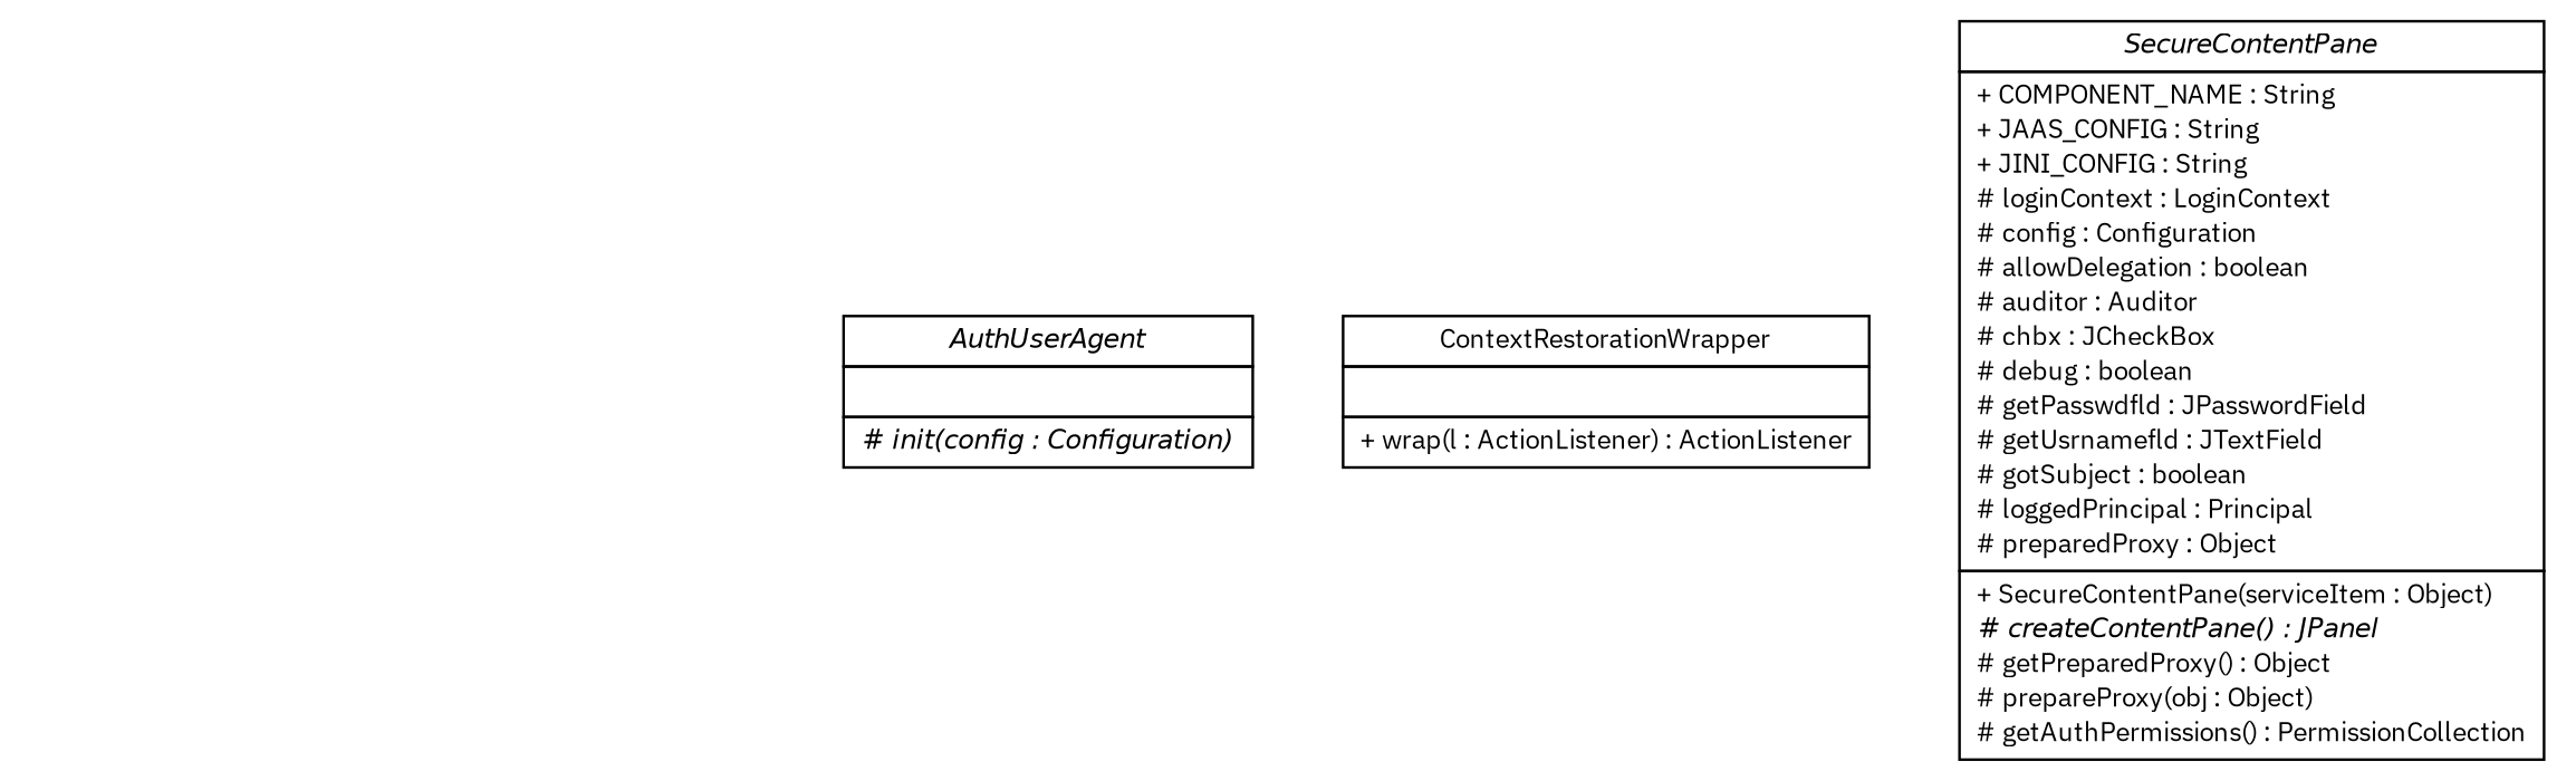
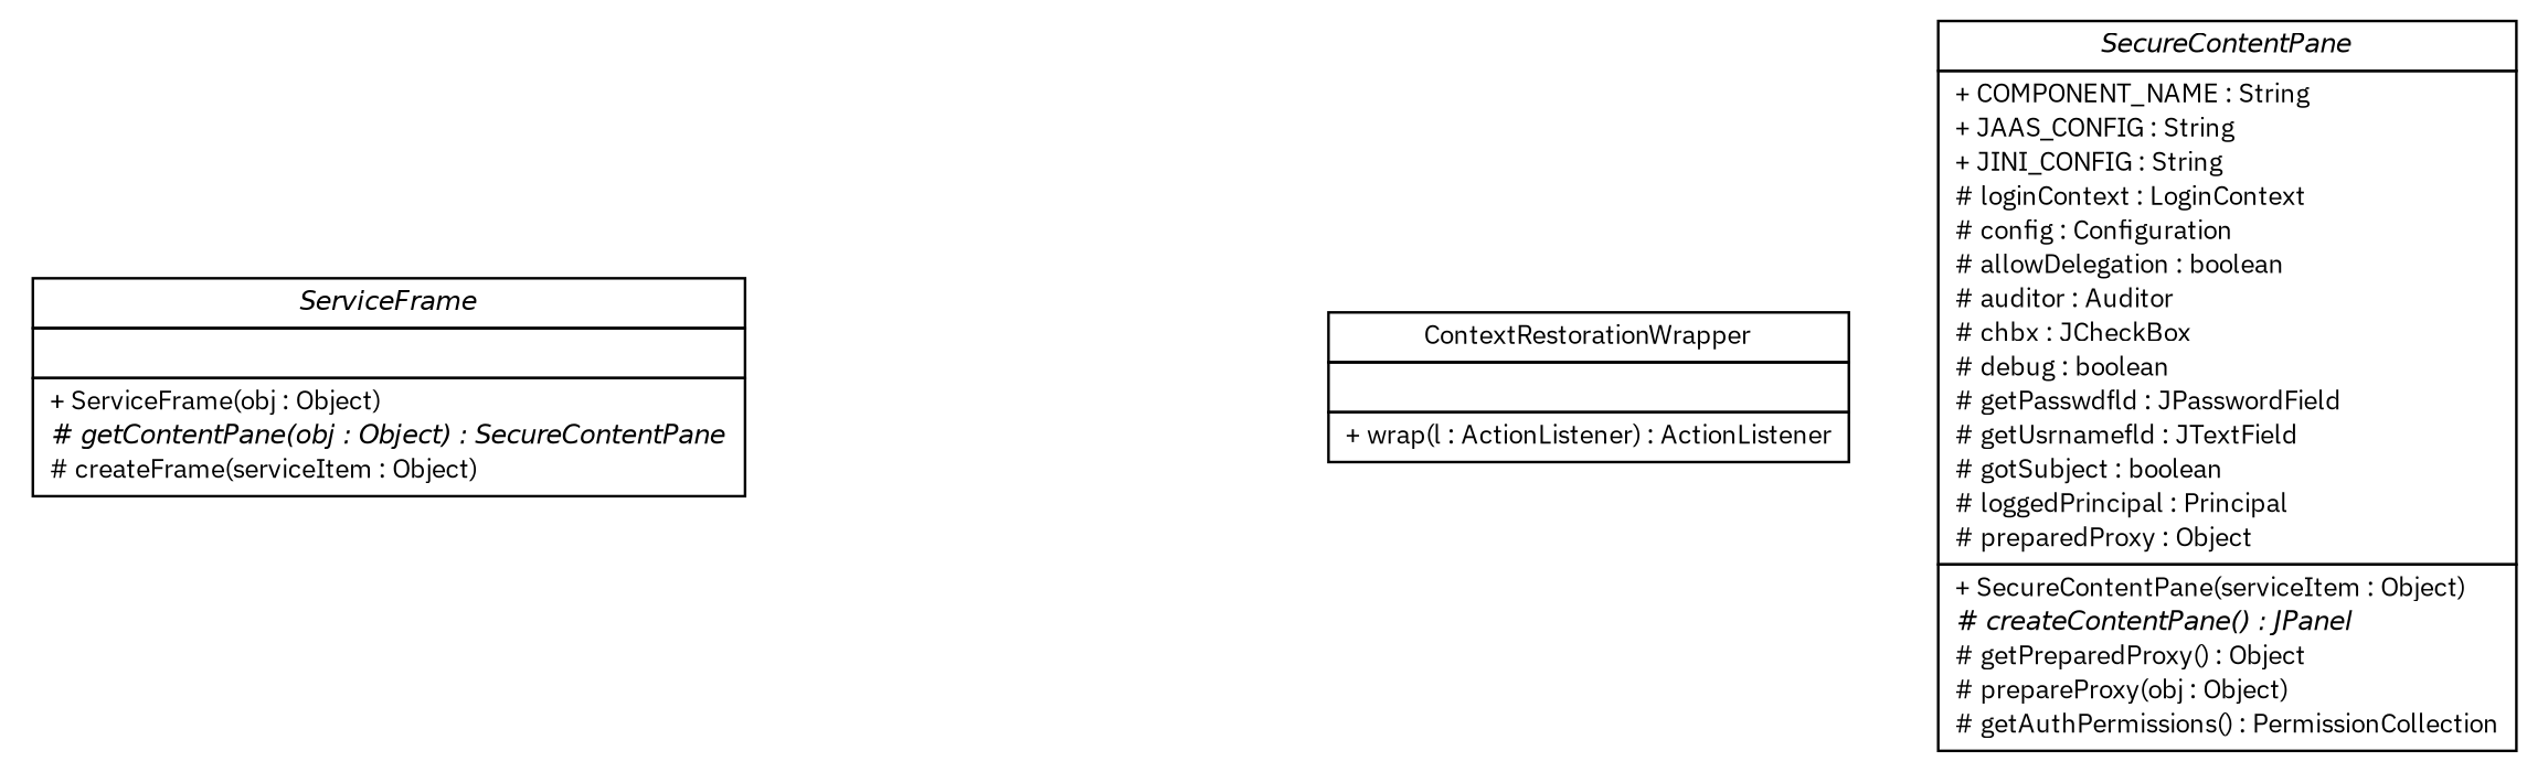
  digraph {
    nodesep=0.25
    ranksep=0.5
    fontname="IBM Plex Sans"
    node [fontcolor=black fontname="IBM Plex Sans" fontsize=10.0 shape=plaintext]
-   n2 [label=<<table title="sorcer.security.ui.AuthUserAgent" border="0" cellborder="1" cellspacing="0" cellpadding="2" port="p" href="./AuthUserAgent.html"> 		<tr><td><table border="0" cellspacing="0" cellpadding="1"> <tr><td align="center" balign="center"><font face="Helvetica-Oblique"> AuthUserAgent </font></td></tr> 		</table></td></tr> 		<tr><td><table border="0" cellspacing="0" cellpadding="1"> <tr><td align="left" balign="left">  </td></tr> 		</table></td></tr> 		<tr><td><table border="0" cellspacing="0" cellpadding="1"> <tr><td align="left" balign="left"><font face="Helvetica-Oblique" point-size="10.0"> # init(config : Configuration) </font></td></tr> 		</table></td></tr> 		</table>>]
+   n1 [label=<<table title="sorcer.security.ui.ServiceFrame" border="0" cellborder="1" cellspacing="0" cellpadding="2" port="p" href="./ServiceFrame.html"> 		<tr><td><table border="0" cellspacing="0" cellpadding="1"> <tr><td align="center" balign="center"><font face="Helvetica-Oblique"> ServiceFrame </font></td></tr> 		</table></td></tr> 		<tr><td><table border="0" cellspacing="0" cellpadding="1"> <tr><td align="left" balign="left">  </td></tr> 		</table></td></tr> 		<tr><td><table border="0" cellspacing="0" cellpadding="1"> <tr><td align="left" balign="left"> + ServiceFrame(obj : Object) </td></tr> <tr><td align="left" balign="left"><font face="Helvetica-Oblique" point-size="10.0"> # getContentPane(obj : Object) : SecureContentPane </font></td></tr> <tr><td align="left" balign="left"> # createFrame(serviceItem : Object) </td></tr> 		</table></td></tr> 		</table>>]
    n3 [label=<<table title="sorcer.security.ui.ContextRestorationWrapper" border="0" cellborder="1" cellspacing="0" cellpadding="2" port="p" href="./ContextRestorationWrapper.html"> 		<tr><td><table border="0" cellspacing="0" cellpadding="1"> <tr><td align="center" balign="center"> ContextRestorationWrapper </td></tr> 		</table></td></tr> 		<tr><td><table border="0" cellspacing="0" cellpadding="1"> <tr><td align="left" balign="left">  </td></tr> 		</table></td></tr> 		<tr><td><table border="0" cellspacing="0" cellpadding="1"> <tr><td align="left" balign="left"> + wrap(l : ActionListener) : ActionListener </td></tr> 		</table></td></tr> 		</table>>]
    n4 [label=<<table title="sorcer.security.ui.SecureContentPane" border="0" cellborder="1" cellspacing="0" cellpadding="2" port="p" href="./SecureContentPane.html"> 		<tr><td><table border="0" cellspacing="0" cellpadding="1"> <tr><td align="center" balign="center"><font face="Helvetica-Oblique"> SecureContentPane </font></td></tr> 		</table></td></tr> 		<tr><td><table border="0" cellspacing="0" cellpadding="1"> <tr><td align="left" balign="left"> + COMPONENT_NAME : String </td></tr> <tr><td align="left" balign="left"> + JAAS_CONFIG : String </td></tr> <tr><td align="left" balign="left"> + JINI_CONFIG : String </td></tr> <tr><td align="left" balign="left"> # loginContext : LoginContext </td></tr> <tr><td align="left" balign="left"> # config : Configuration </td></tr> <tr><td align="left" balign="left"> # allowDelegation : boolean </td></tr> <tr><td align="left" balign="left"> # auditor : Auditor </td></tr> <tr><td align="left" balign="left"> # chbx : JCheckBox </td></tr> <tr><td align="left" balign="left"> # debug : boolean </td></tr> <tr><td align="left" balign="left"> # getPasswdfld : JPasswordField </td></tr> <tr><td align="left" balign="left"> # getUsrnamefld : JTextField </td></tr> <tr><td align="left" balign="left"> # gotSubject : boolean </td></tr> <tr><td align="left" balign="left"> # loggedPrincipal : Principal </td></tr> <tr><td align="left" balign="left"> # preparedProxy : Object </td></tr> 		</table></td></tr> 		<tr><td><table border="0" cellspacing="0" cellpadding="1"> <tr><td align="left" balign="left"> + SecureContentPane(serviceItem : Object) </td></tr> <tr><td align="left" balign="left"><font face="Helvetica-Oblique" point-size="10.0"> # createContentPane() : JPanel </font></td></tr> <tr><td align="left" balign="left"> # getPreparedProxy() : Object </td></tr> <tr><td align="left" balign="left"> # prepareProxy(obj : Object) </td></tr> <tr><td align="left" balign="left"> # getAuthPermissions() : PermissionCollection </td></tr> 		</table></td></tr> 		</table>>]
  }
